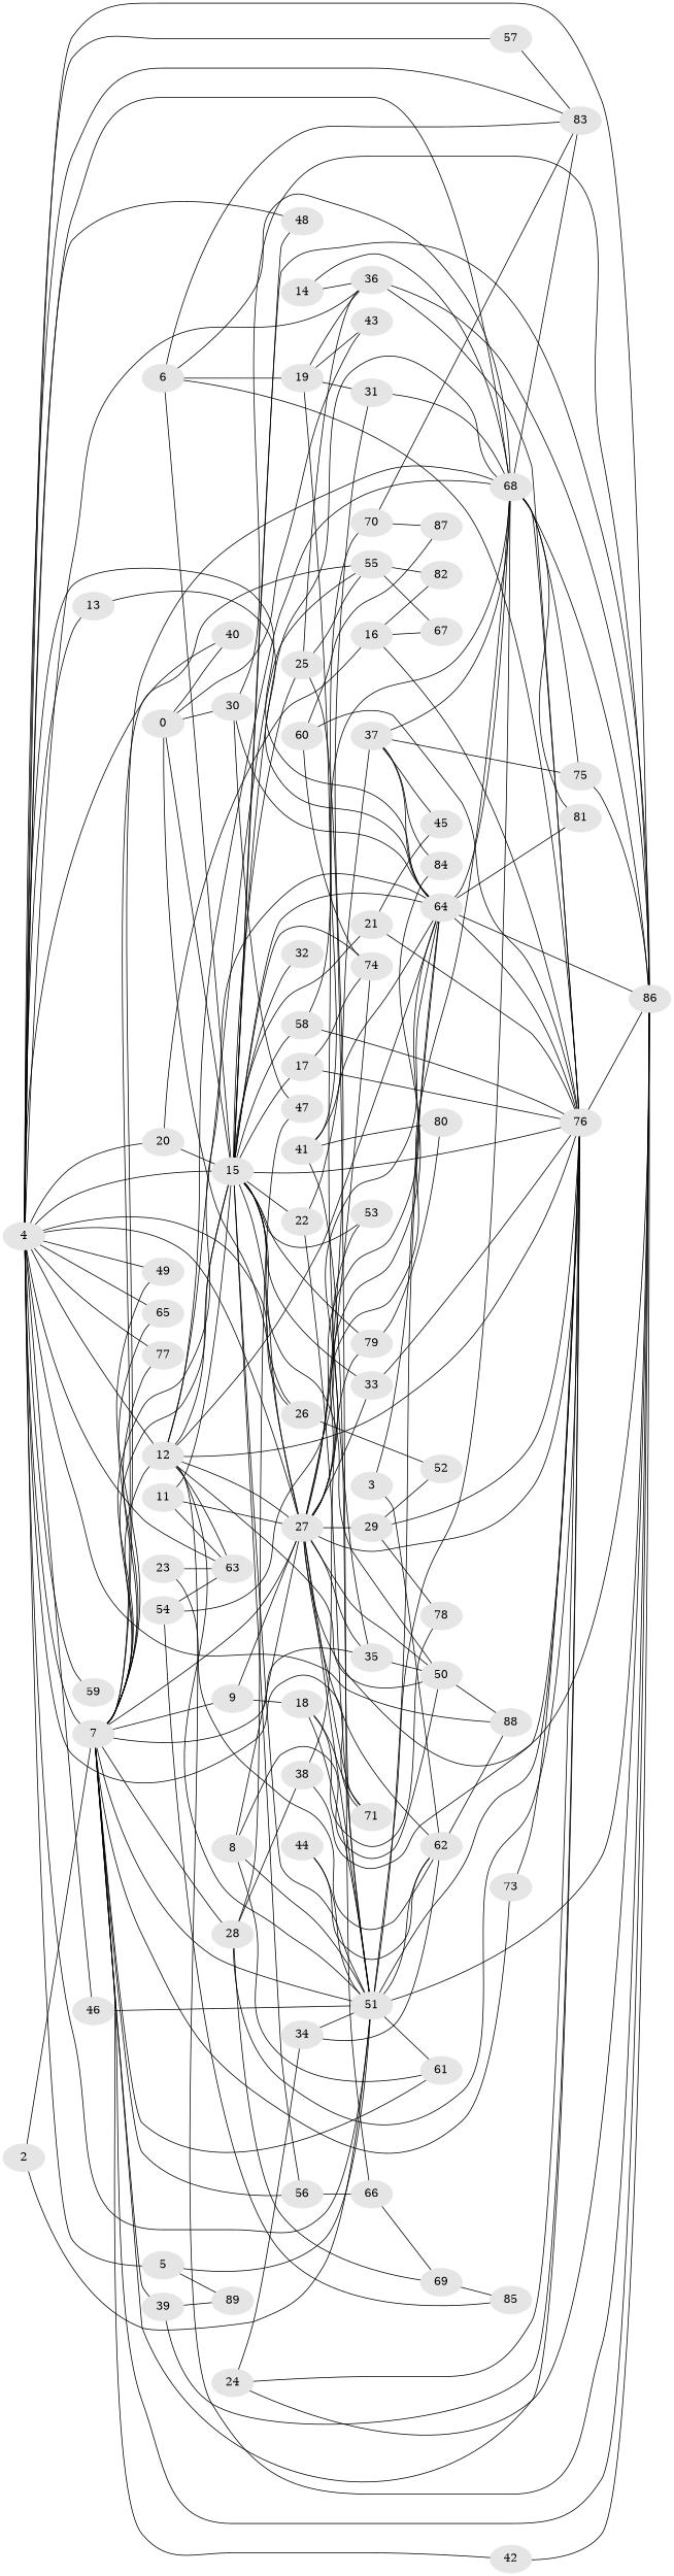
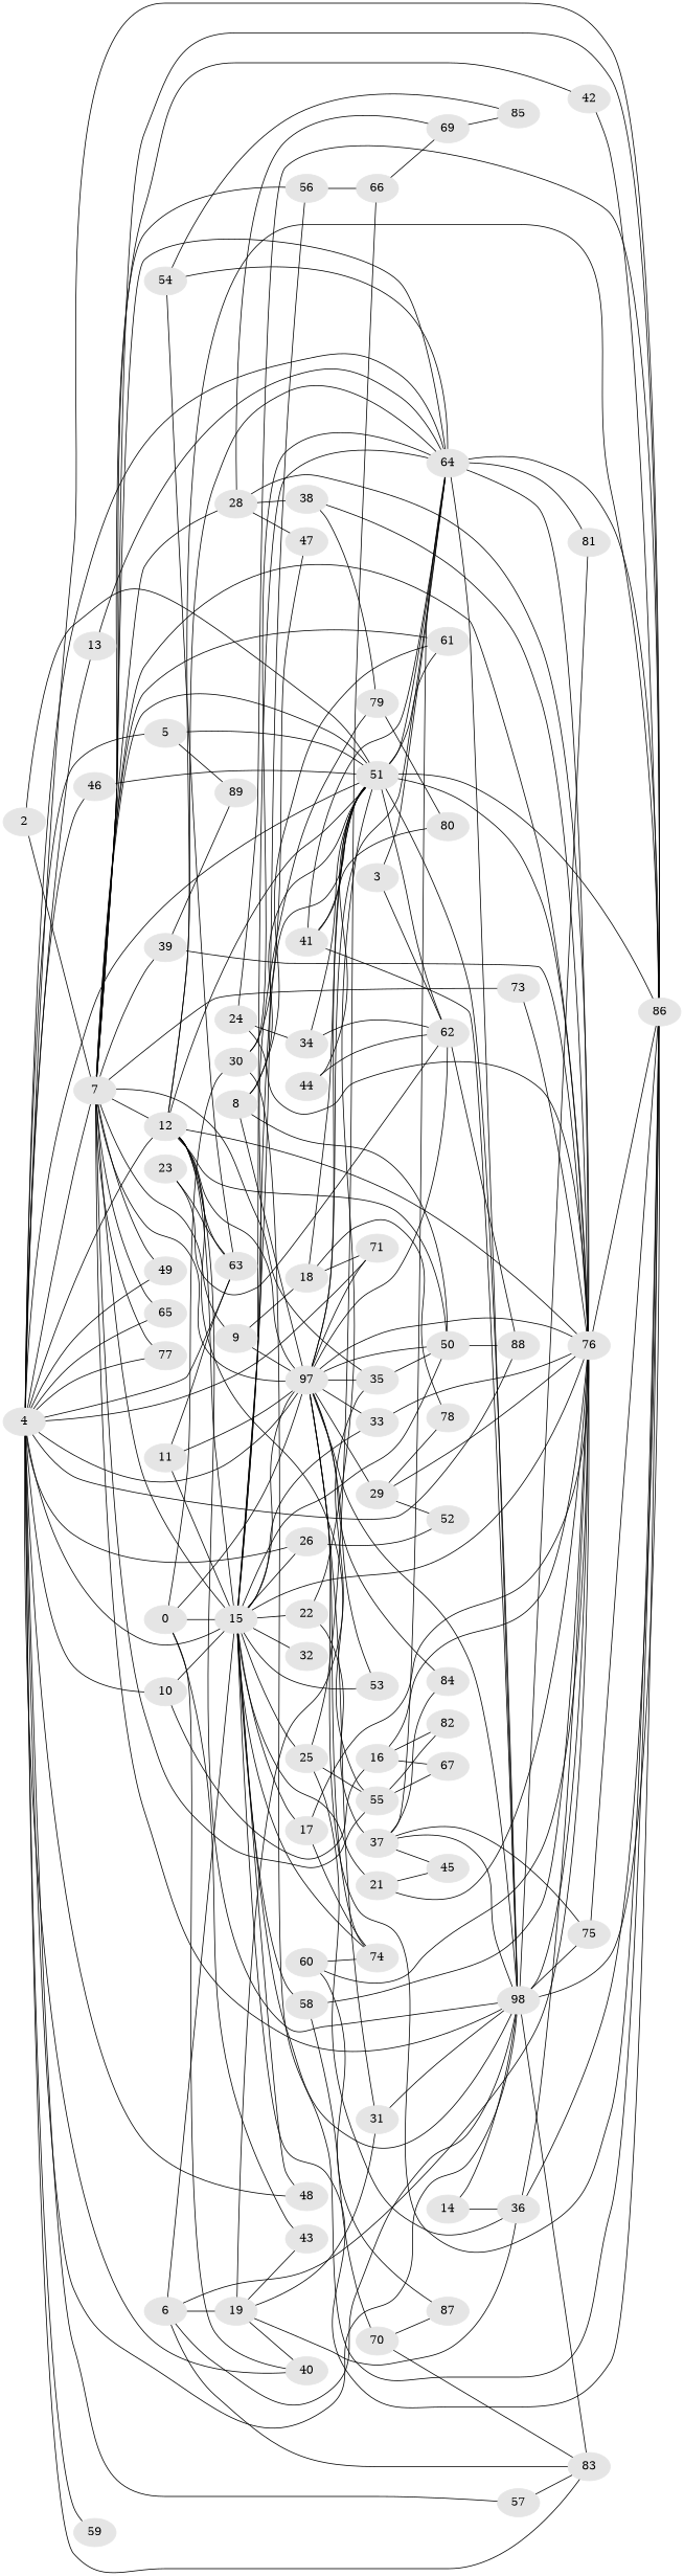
  graph {
    rankdir=LR
    node [color=gray90 style=filled]
    edge [weight=1.0]
    n1 [label=0]
    15
-   27
+   27 [label=97]
    30
    40
    43
    51
    64
    26
    48
-   68
+   68 [label=98]
    76
    86
    22
    56
    50
    17
    21
    25
    32
    33
    53
    58
    74
    79
    62
    71
    35
    31
    29
    84
    47
    2
    7
    12
    49
    65
    77
    9
    28
    39
    42
    55
    61
    73
    3
    88
    81
    4
    5
-   10 [label=20]
+   10
    13
    36
    46
    57
    59
    63
    83
    89
    16
    52
    75
    6
    19
    37
    18
    38
    69
    67
    82
    66
    8
    78
    11
    14
    45
    70
    80
    23
    24
    34
    85
    41
    44
    54
    87
    60
    n1 -- 15
    n1 -- 27
    n1 -- 30
    n1 -- 40
    n1 -- 43
    15 -- 27
    15 -- 51
    15 -- 64 [weight=2.0]
    15 -- 26
    15 -- 48
    15 -- 68
    15 -- 76
    15 -- 86
    15 -- 22
    15 -- 56 [weight=2.0]
    15 -- 50
    15 -- 17
    15 -- 21
    15 -- 25
    15 -- 32
    15 -- 33
    15 -- 53 [weight=2.0]
    15 -- 58
    15 -- 74
    15 -- 79
    27 -- 51 [weight=2.0]
    27 -- 64 [weight=2.0]
    27 -- 68
    27 -- 76
    27 -- 86 [weight=2.0]
    27 -- 50
    27 -- 33
    27 -- 53
    27 -- 74
    27 -- 62
    27 -- 71
    27 -- 35
    27 -- 31
    27 -- 29
    27 -- 84
    30 -- 64
    30 -- 86
    30 -- 47
    51 -- 64
    51 -- 68
    51 -- 76
    51 -- 86
    51 -- 62 [weight=2.0]
    51 -- 61
    64 -- 68
    64 -- 76 [weight=2.0]
    64 -- 86 [weight=2.0]
    64 -- 81
    26 -- 52
    68 -- 76 [weight=2.0]
    68 -- 86
    68 -- 81
    68 -- 83
    68 -- 75
    76 -- 86
    22 -- 51
    22 -- 37
    56 -- 66
    50 -- 88
    17 -- 76
    17 -- 74
    21 -- 76
    21 -- 45
    25 -- 55
    25 -- 36
    25 -- 66
    33 -- 76
    58 -- 76
    58 -- 70
    79 -- 80
    62 -- 88
    35 -- 50
    31 -- 68
    29 -- 76
    29 -- 52
    29 -- 78
    2 -- 51
    2 -- 7
    7 -- 15
    7 -- 27
    7 -- 51
    7 -- 64
    7 -- 68
    7 -- 76
    7 -- 86
    7 -- 56
    7 -- 35
    7 -- 12 [weight=3.0]
    7 -- 49
    7 -- 65
    7 -- 77
    7 -- 9
    7 -- 28 [weight=2.0]
    7 -- 39
    7 -- 42
    7 -- 55
    7 -- 61
    7 -- 73
    12 -- 15
    12 -- 27
    12 -- 51
    12 -- 64
    12 -- 68
    12 -- 76
    12 -- 86
    12 -- 50
    12 -- 55
    12 -- 63
    9 -- 27
    9 -- 18
    28 -- 76
    28 -- 47
    28 -- 38
    28 -- 69
    39 -- 76
    39 -- 89
    42 -- 86
    55 -- 67
    55 -- 82
    73 -- 76
    3 -- 64
    3 -- 62
    4 -- 15
    4 -- 27 [weight=2.0]
    4 -- 40
    4 -- 51
    4 -- 64
    4 -- 26
    4 -- 48
    4 -- 68
    4 -- 86
    4 -- 71
    4 -- 7
    4 -- 12
    4 -- 49
    4 -- 65
    4 -- 77
    4 -- 88
    4 -- 5
    4 -- 10
    4 -- 13
-   4 -- 36
    4 -- 46
    4 -- 57
    4 -- 59
    4 -- 63
    4 -- 83
    5 -- 51
    5 -- 89
    10 -- 15
    10 -- 16
    13 -- 64
    36 -- 76
    36 -- 86
    46 -- 51
    57 -- 83
    16 -- 76
    16 -- 67
    16 -- 82
    75 -- 86
    6 -- 15
    6 -- 68
    6 -- 76
    6 -- 83
    6 -- 19
+   19 -- 40
    19 -- 43
    19 -- 35
    19 -- 31
    19 -- 36
    37 -- 64
    37 -- 68
    37 -- 84
    37 -- 75
    37 -- 45
    18 -- 51
    18 -- 71
    18 -- 78
    38 -- 76
    38 -- 79
    69 -- 85
    66 -- 69
    8 -- 27
    8 -- 51
    8 -- 50
    8 -- 61
    11 -- 15
    11 -- 27
    11 -- 63
    14 -- 68
    14 -- 36
    70 -- 83
    70 -- 87
    23 -- 62
    23 -- 63
    24 -- 76
    24 -- 86
    24 -- 34
    34 -- 51
    34 -- 62
    41 -- 51
    41 -- 64
    41 -- 68
    41 -- 80
    44 -- 51
    44 -- 62
    54 -- 64
    54 -- 63
    54 -- 85
    60 -- 76
    60 -- 74
    60 -- 87
  }
